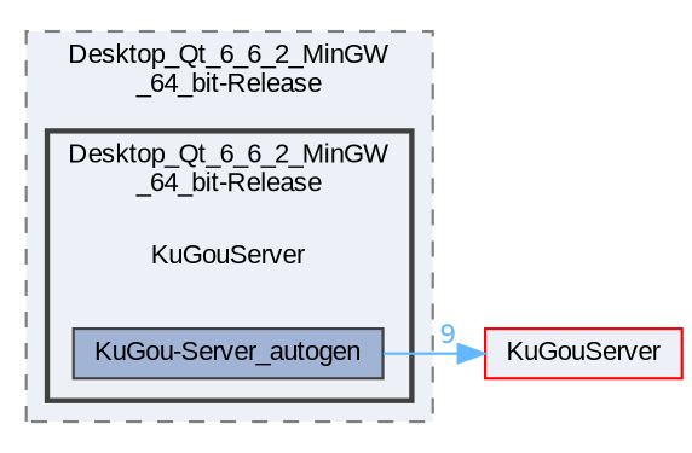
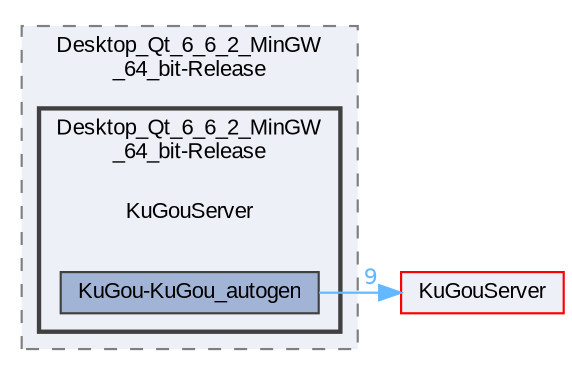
  digraph {
    compound=true
    rankdir=LR
    fontname="Liberation Sans"
    node [fontname="Liberation Sans" fontsize=10 shape=box style=filled]
    n1 [height=0.2 label=KuGouServer shape=plaintext width=0.4 style=""]
-   n2 [color=grey25 fillcolor="#a2b4d6" height=0.2 label="KuGou-Server_autogen" width=0.4]
+   n2 [color=grey25 fillcolor="#a2b4d6" height=0.2 label="KuGou-KuGou_autogen" width=0.4]
    n3 [color=red fillcolor="#edf0f7" height=0.2 label=KuGouServer width=0.4]
    subgraph cluster_1 {
      bgcolor="#edf0f7"
      fontsize=10
      label="Desktop_Qt_6_6_2_MinGW\l_64_bit-Release"
      pencolor=grey50
      style="filled,dashed"
      subgraph cluster_2 {
        bgcolor="#edf0f7"
        fontsize=10
        pencolor=grey25
        style="filled,bold"
        n1
        n2
      }
    }
    n2 -> n3 [color=steelblue1 fontcolor=steelblue1 fontname="Liberation Sans" fontsize=10 headlabel=9 labeldistance=1.5 labelfontname=Helvetica labelfontsize=10]
  }
